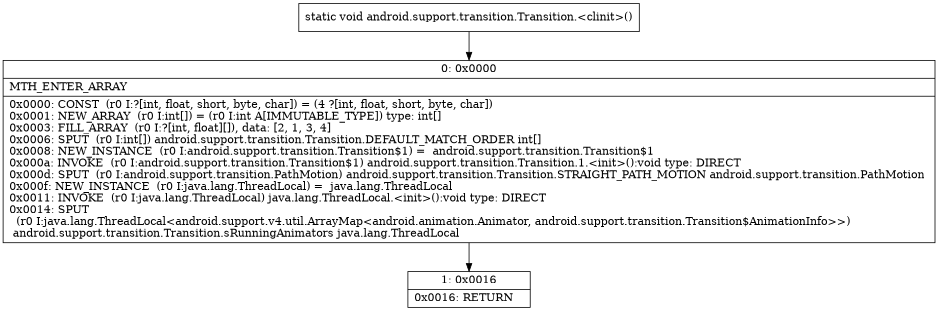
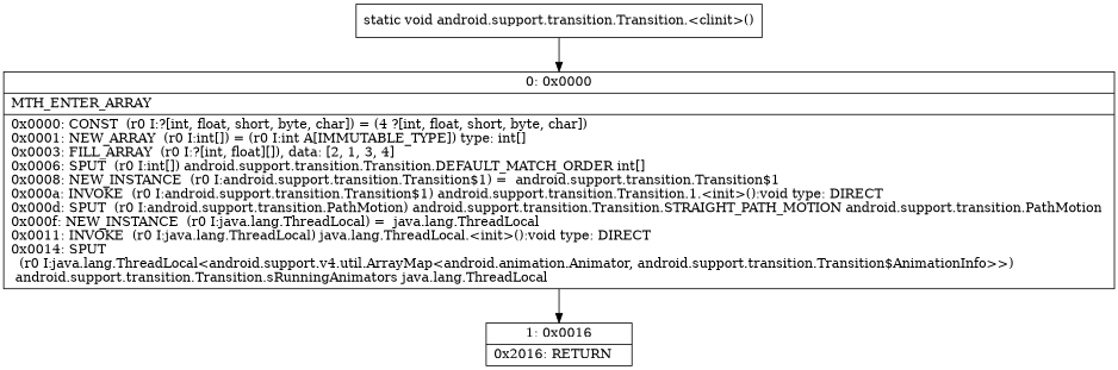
  digraph {
    node [shape=record]
    n1 [label="{0\:\ 0x0000|MTH_ENTER_ARRAY\l|0x0000: CONST  (r0 I:?[int, float, short, byte, char]) = (4 ?[int, float, short, byte, char]) \l0x0001: NEW_ARRAY  (r0 I:int[]) = (r0 I:int A[IMMUTABLE_TYPE]) type: int[] \l0x0003: FILL_ARRAY  (r0 I:?[int, float][]), data: [2, 1, 3, 4] \l0x0006: SPUT  (r0 I:int[]) android.support.transition.Transition.DEFAULT_MATCH_ORDER int[] \l0x0008: NEW_INSTANCE  (r0 I:android.support.transition.Transition$1) =  android.support.transition.Transition$1 \l0x000a: INVOKE  (r0 I:android.support.transition.Transition$1) android.support.transition.Transition.1.\<init\>():void type: DIRECT \l0x000d: SPUT  (r0 I:android.support.transition.PathMotion) android.support.transition.Transition.STRAIGHT_PATH_MOTION android.support.transition.PathMotion \l0x000f: NEW_INSTANCE  (r0 I:java.lang.ThreadLocal) =  java.lang.ThreadLocal \l0x0011: INVOKE  (r0 I:java.lang.ThreadLocal) java.lang.ThreadLocal.\<init\>():void type: DIRECT \l0x0014: SPUT  \l  (r0 I:java.lang.ThreadLocal\<android.support.v4.util.ArrayMap\<android.animation.Animator, android.support.transition.Transition$AnimationInfo\>\>)\l android.support.transition.Transition.sRunningAnimators java.lang.ThreadLocal \l}"]
-   n2 [label="{1\:\ 0x0016|0x0016: RETURN   \l}"]
+   n2 [label="{1\:\ 0x0016|0x2016: RETURN   \l}"]
    n3 [label="{static void android.support.transition.Transition.\<clinit\>() }"]
    n1 -> n2
    n3 -> n1
  }
